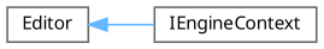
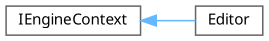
  digraph {
    rankdir=LR
    fontname="Noto Sans"
    node [color=grey40 fillcolor=white fontname="Noto Sans" fontsize=10 shape=box style=filled]
    n1 [height=0.2 label=IEngineContext width=0.4]
    n2 [height=0.2 label=Editor width=0.4]
-   n2 -> n1 [color=steelblue1 dir=back fontname="Noto Sans" fontsize=10 labelfontname=Helvetica labelfontsize=10 style=solid]
+   n1 -> n2 [color=steelblue1 dir=back fontname="Noto Sans" fontsize=10 labelfontname=Helvetica labelfontsize=10 style=solid]
  }
